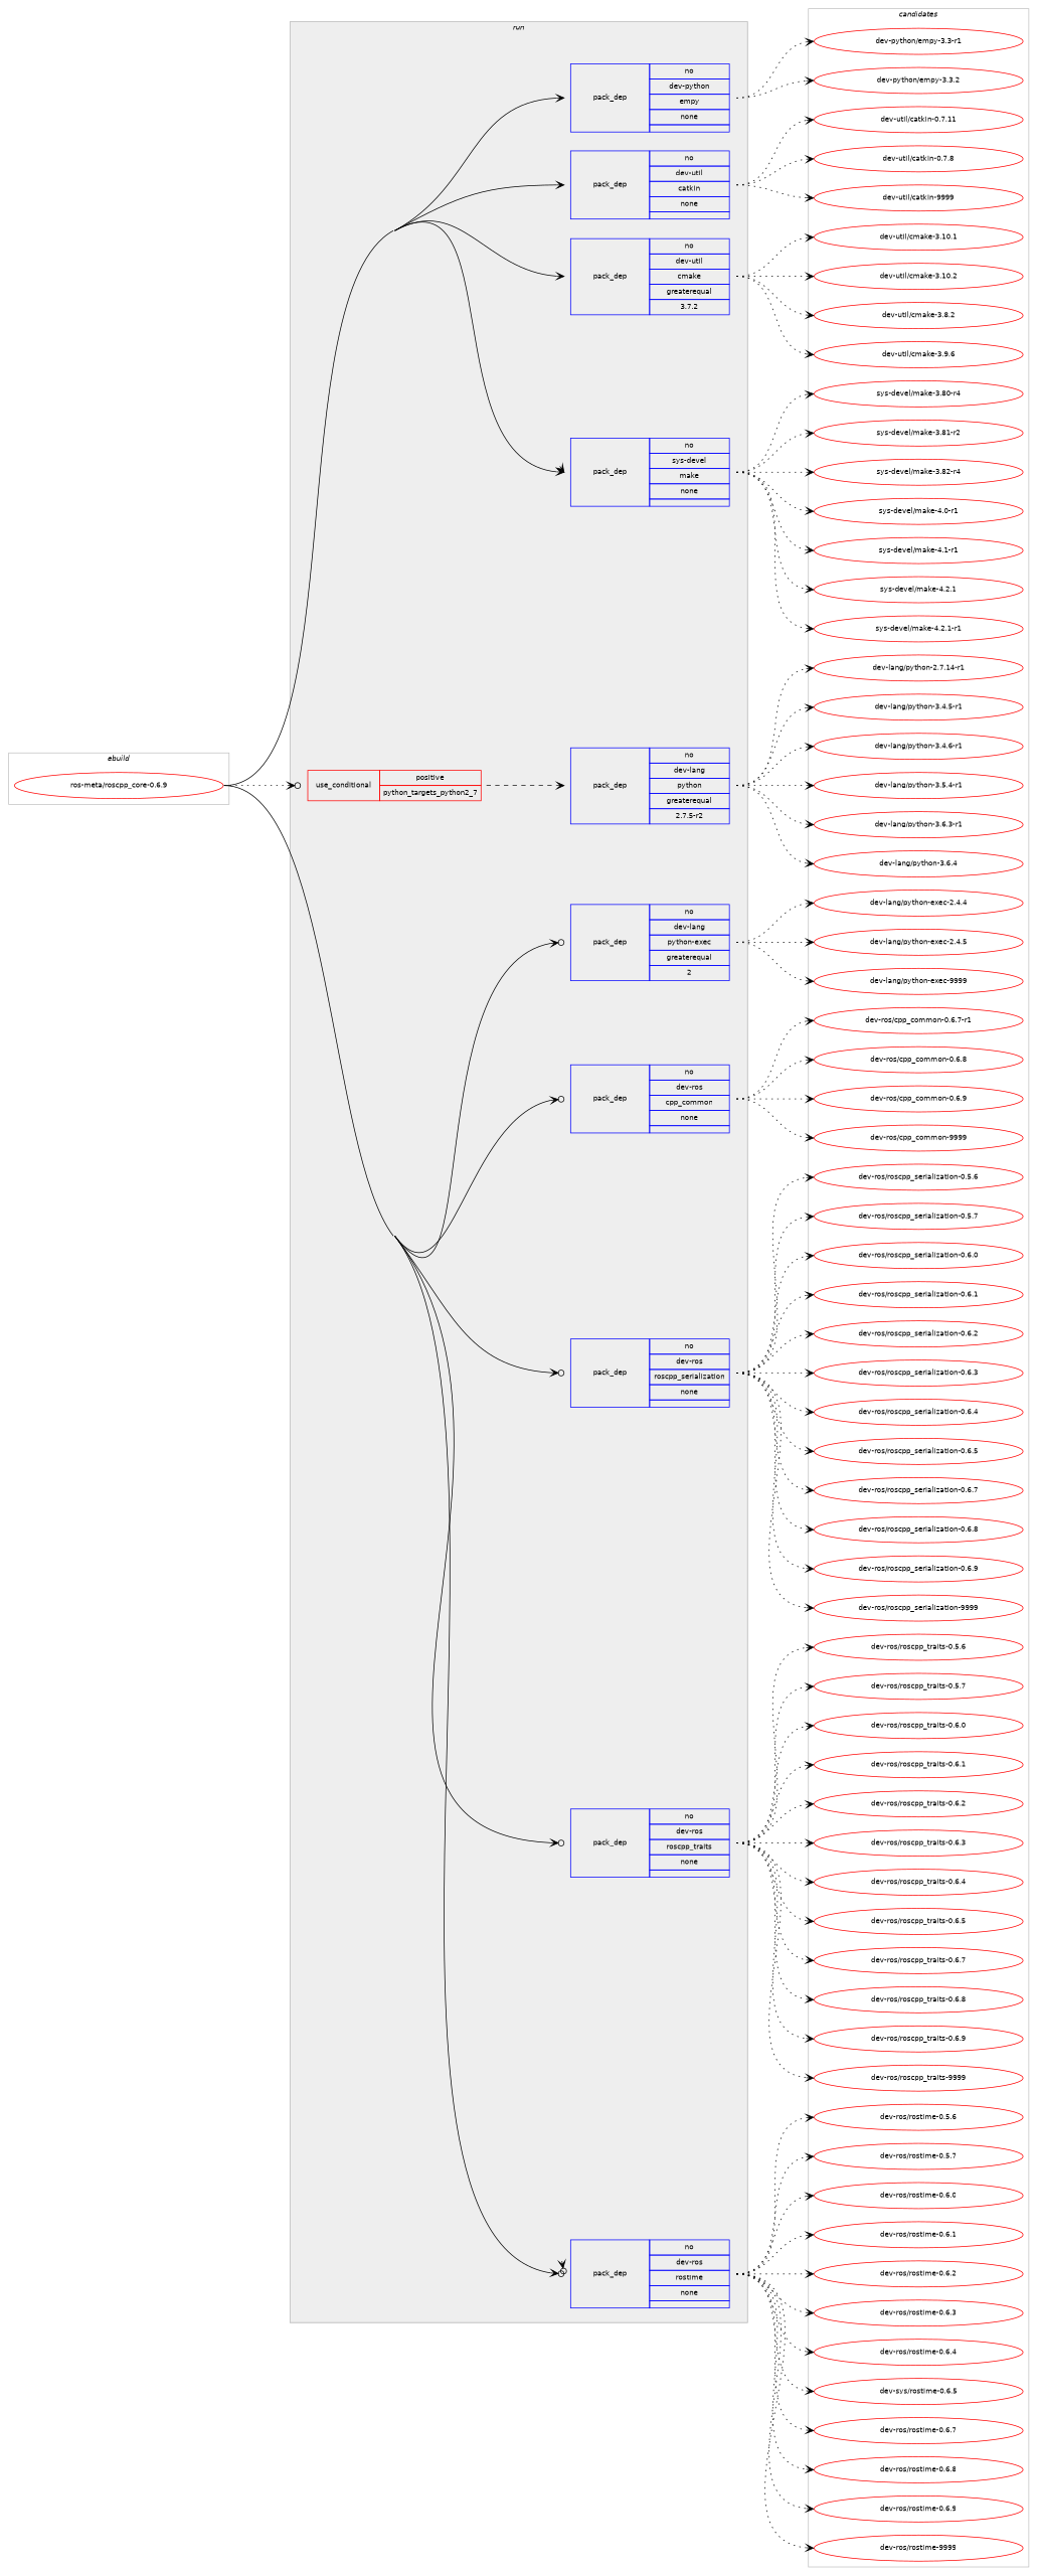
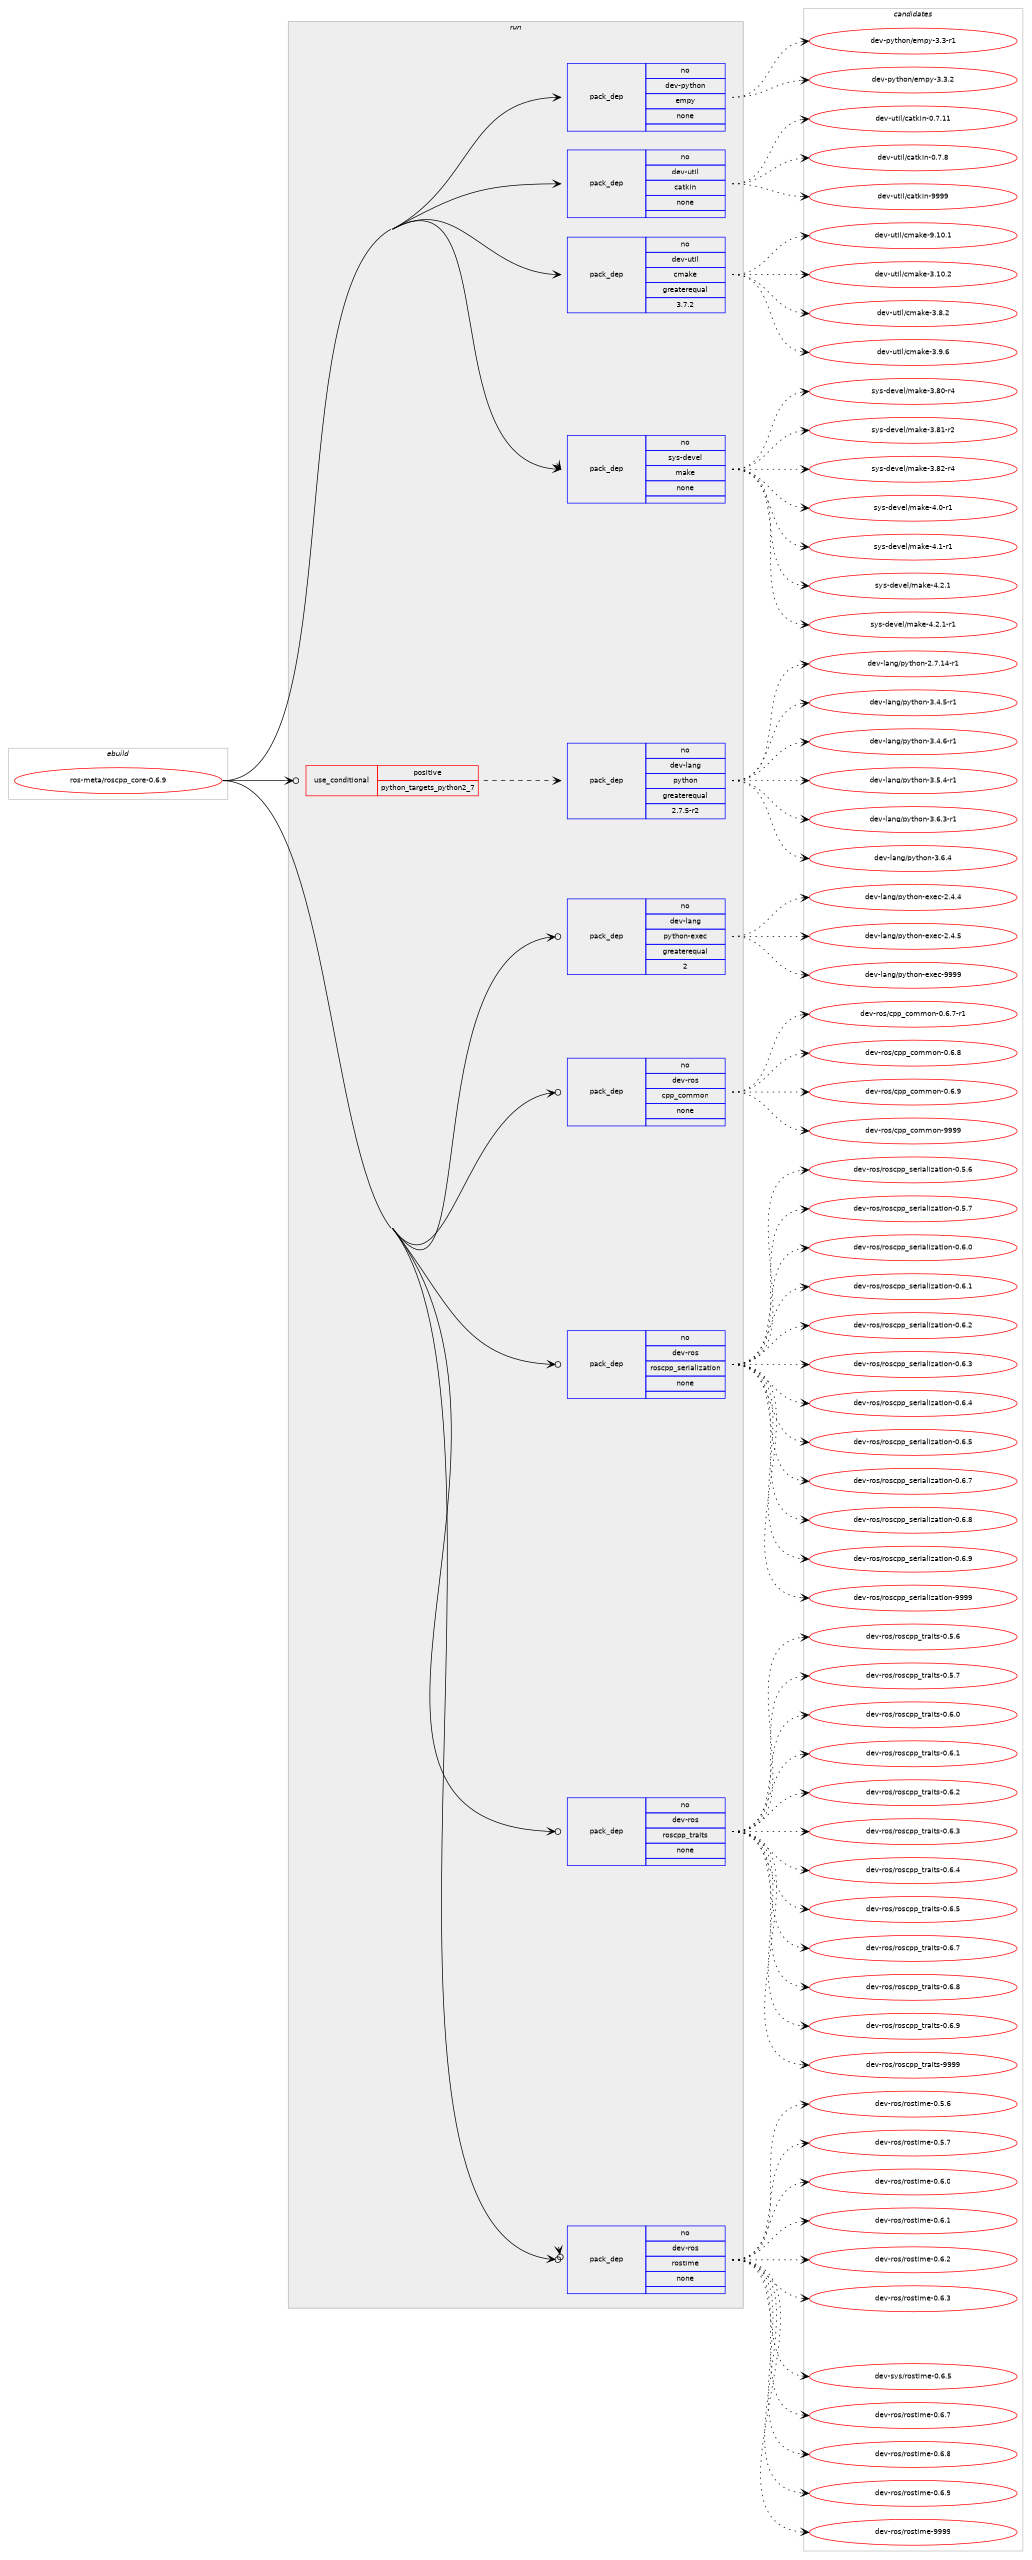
  digraph {
    compound=true
    concentrate=true
    fontname=Helvetica
    fontsize=10
    newrank=true
    rankdir=LR
    ranksep=1.5
    node [color=red fontname=Helvetica fontsize=10]
    edge [arrowhead=vee headport=w style=dotted tailport=e weight=100]
    n1 [label="ros-meta/roscpp_core-0.6.9" width=4]
    n2 [color=blue label=<<TABLE BORDER="0" CELLBORDER="1" CELLSPACING="0" CELLPADDING="4" WIDTH="220"><TR><TD ROWSPAN="6" CELLPADDING="30">pack_dep</TD></TR><TR><TD WIDTH="110">no</TD></TR><TR><TD>dev-python</TD></TR><TR><TD>empy</TD></TR><TR><TD>none</TD></TR><TR><TD></TD></TR></TABLE>> shape=none]
    n3 [color=blue label=<<TABLE BORDER="0" CELLBORDER="1" CELLSPACING="0" CELLPADDING="4" WIDTH="220"><TR><TD ROWSPAN="6" CELLPADDING="30">pack_dep</TD></TR><TR><TD WIDTH="110">no</TD></TR><TR><TD>dev-util</TD></TR><TR><TD>catkin</TD></TR><TR><TD>none</TD></TR><TR><TD></TD></TR></TABLE>> shape=none]
    n4 [color=blue label=<<TABLE BORDER="0" CELLBORDER="1" CELLSPACING="0" CELLPADDING="4" WIDTH="220"><TR><TD ROWSPAN="6" CELLPADDING="30">pack_dep</TD></TR><TR><TD WIDTH="110">no</TD></TR><TR><TD>dev-util</TD></TR><TR><TD>cmake</TD></TR><TR><TD>greaterequal</TD></TR><TR><TD>3.7.2</TD></TR></TABLE>> shape=none]
    n5 [color=blue label=<<TABLE BORDER="0" CELLBORDER="1" CELLSPACING="0" CELLPADDING="4" WIDTH="220"><TR><TD ROWSPAN="6" CELLPADDING="30">pack_dep</TD></TR><TR><TD WIDTH="110">no</TD></TR><TR><TD>sys-devel</TD></TR><TR><TD>make</TD></TR><TR><TD>none</TD></TR><TR><TD></TD></TR></TABLE>> shape=none]
    n6 [color=blue label=<<TABLE BORDER="0" CELLBORDER="1" CELLSPACING="0" CELLPADDING="4" WIDTH="220"><TR><TD ROWSPAN="6" CELLPADDING="30">pack_dep</TD></TR><TR><TD WIDTH="110">no</TD></TR><TR><TD>dev-lang</TD></TR><TR><TD>python</TD></TR><TR><TD>greaterequal</TD></TR><TR><TD>2.7.5-r2</TD></TR></TABLE>> shape=none]
    n7 [label=<<TABLE BORDER="0" CELLBORDER="1" CELLSPACING="0" CELLPADDING="4"><TR><TD ROWSPAN="3" CELLPADDING="10">use_conditional</TD></TR><TR><TD>positive</TD></TR><TR><TD>python_targets_python2_7</TD></TR></TABLE>> shape=none]
    n8 [color=blue label=<<TABLE BORDER="0" CELLBORDER="1" CELLSPACING="0" CELLPADDING="4" WIDTH="220"><TR><TD ROWSPAN="6" CELLPADDING="30">pack_dep</TD></TR><TR><TD WIDTH="110">no</TD></TR><TR><TD>dev-lang</TD></TR><TR><TD>python-exec</TD></TR><TR><TD>greaterequal</TD></TR><TR><TD>2</TD></TR></TABLE>> shape=none]
    n9 [color=blue label=<<TABLE BORDER="0" CELLBORDER="1" CELLSPACING="0" CELLPADDING="4" WIDTH="220"><TR><TD ROWSPAN="6" CELLPADDING="30">pack_dep</TD></TR><TR><TD WIDTH="110">no</TD></TR><TR><TD>dev-ros</TD></TR><TR><TD>cpp_common</TD></TR><TR><TD>none</TD></TR><TR><TD></TD></TR></TABLE>> shape=none]
    n10 [color=blue label=<<TABLE BORDER="0" CELLBORDER="1" CELLSPACING="0" CELLPADDING="4" WIDTH="220"><TR><TD ROWSPAN="6" CELLPADDING="30">pack_dep</TD></TR><TR><TD WIDTH="110">no</TD></TR><TR><TD>dev-ros</TD></TR><TR><TD>roscpp_serialization</TD></TR><TR><TD>none</TD></TR><TR><TD></TD></TR></TABLE>> shape=none]
    n11 [color=blue label=<<TABLE BORDER="0" CELLBORDER="1" CELLSPACING="0" CELLPADDING="4" WIDTH="220"><TR><TD ROWSPAN="6" CELLPADDING="30">pack_dep</TD></TR><TR><TD WIDTH="110">no</TD></TR><TR><TD>dev-ros</TD></TR><TR><TD>roscpp_traits</TD></TR><TR><TD>none</TD></TR><TR><TD></TD></TR></TABLE>> shape=none]
    n12 [color=blue label=<<TABLE BORDER="0" CELLBORDER="1" CELLSPACING="0" CELLPADDING="4" WIDTH="220"><TR><TD ROWSPAN="6" CELLPADDING="30">pack_dep</TD></TR><TR><TD WIDTH="110">no</TD></TR><TR><TD>dev-ros</TD></TR><TR><TD>rostime</TD></TR><TR><TD>none</TD></TR><TR><TD></TD></TR></TABLE>> shape=none]
    n13 [label="dev-python/empy-3.3-r1" width=4]
    n14 [label="dev-python/empy-3.3.2" width=4]
    n15 [label="dev-util/catkin-0.7.11" width=4]
    n16 [label="dev-util/catkin-0.7.8" width=4]
    n17 [label="dev-util/catkin-9999" width=4]
-   n18 [label="dev-util/cmake-3.10.1" width=4]
+   n18 [label="dev-util/cmake-9.10.1" width=4]
    n19 [label="dev-util/cmake-3.10.2" width=4]
    n20 [label="dev-util/cmake-3.8.2" width=4]
    n21 [label="dev-util/cmake-3.9.6" width=4]
    n22 [label="sys-devel/make-3.80-r4" width=4]
    n23 [label="sys-devel/make-3.81-r2" width=4]
    n24 [label="sys-devel/make-3.82-r4" width=4]
    n25 [label="sys-devel/make-4.0-r1" width=4]
    n26 [label="sys-devel/make-4.1-r1" width=4]
    n27 [label="sys-devel/make-4.2.1" width=4]
    n28 [label="sys-devel/make-4.2.1-r1" width=4]
    n29 [label="dev-lang/python-2.7.14-r1" width=4]
    n30 [label="dev-lang/python-3.4.5-r1" width=4]
    n31 [label="dev-lang/python-3.4.6-r1" width=4]
    n32 [label="dev-lang/python-3.5.4-r1" width=4]
    n33 [label="dev-lang/python-3.6.3-r1" width=4]
    n34 [label="dev-lang/python-3.6.4" width=4]
    n35 [label="dev-lang/python-exec-2.4.4" width=4]
    n36 [label="dev-lang/python-exec-2.4.5" width=4]
    n37 [label="dev-lang/python-exec-9999" width=4]
    n38 [label="dev-ros/cpp_common-0.6.7-r1" width=4]
    n39 [label="dev-ros/cpp_common-0.6.8" width=4]
    n40 [label="dev-ros/cpp_common-0.6.9" width=4]
    n41 [label="dev-ros/cpp_common-9999" width=4]
    n42 [label="dev-ros/roscpp_serialization-0.5.6" width=4]
    n43 [label="dev-ros/roscpp_serialization-0.5.7" width=4]
    n44 [label="dev-ros/roscpp_serialization-0.6.0" width=4]
    n45 [label="dev-ros/roscpp_serialization-0.6.1" width=4]
    n46 [label="dev-ros/roscpp_serialization-0.6.2" width=4]
    n47 [label="dev-ros/roscpp_serialization-0.6.3" width=4]
    n48 [label="dev-ros/roscpp_serialization-0.6.4" width=4]
    n49 [label="dev-ros/roscpp_serialization-0.6.5" width=4]
    n50 [label="dev-ros/roscpp_serialization-0.6.7" width=4]
    n51 [label="dev-ros/roscpp_serialization-0.6.8" width=4]
    n52 [label="dev-ros/roscpp_serialization-0.6.9" width=4]
    n53 [label="dev-ros/roscpp_serialization-9999" width=4]
    n54 [label="dev-ros/roscpp_traits-0.5.6" width=4]
    n55 [label="dev-ros/roscpp_traits-0.5.7" width=4]
    n56 [label="dev-ros/roscpp_traits-0.6.0" width=4]
    n57 [label="dev-ros/roscpp_traits-0.6.1" width=4]
    n58 [label="dev-ros/roscpp_traits-0.6.2" width=4]
    n59 [label="dev-ros/roscpp_traits-0.6.3" width=4]
    n60 [label="dev-ros/roscpp_traits-0.6.4" width=4]
    n61 [label="dev-ros/roscpp_traits-0.6.5" width=4]
    n62 [label="dev-ros/roscpp_traits-0.6.7" width=4]
    n63 [label="dev-ros/roscpp_traits-0.6.8" width=4]
    n64 [label="dev-ros/roscpp_traits-0.6.9" width=4]
    n65 [label="dev-ros/roscpp_traits-9999" width=4]
    n66 [label="dev-ros/rostime-0.5.6" width=4]
    n67 [label="dev-ros/rostime-0.5.7" width=4]
    n68 [label="dev-ros/rostime-0.6.0" width=4]
    n69 [label="dev-ros/rostime-0.6.1" width=4]
    n70 [label="dev-ros/rostime-0.6.2" width=4]
    n71 [label="dev-ros/rostime-0.6.3" width=4]
-   n72 [label="dev-ros/rostime-0.6.4" width=4]
    n73 [label="dev-sys/rostime-0.6.5" width=4]
    n74 [label="dev-ros/rostime-0.6.7" width=4]
    n75 [label="dev-ros/rostime-0.6.8" width=4]
    n76 [label="dev-ros/rostime-0.6.9" width=4]
    n77 [label="dev-ros/rostime-9999" width=4]
    subgraph cluster_1 {
      color=gray
      label=<<i>ebuild</i>>
      rank=same
      n1
    }
    subgraph cluster_2 {
      color=gray
      label=<<i>dependencies</i>>
      subgraph cluster_3 {
        color=gray
        fillcolor="#eeeeee"
        label=<<i>compile</i>>
        style=filled
        subgraph sub_4 {
          color=gray
          fillcolor="#eeeeee"
          label=<<i>compile</i>>
          style=filled
          n2
        }
        subgraph sub_5 {
          color=gray
          fillcolor="#eeeeee"
          label=<<i>compile</i>>
          style=filled
          n3
        }
        subgraph sub_6 {
          color=gray
          fillcolor="#eeeeee"
          label=<<i>compile</i>>
          style=filled
          n4
        }
        subgraph sub_7 {
          color=gray
          fillcolor="#eeeeee"
          label=<<i>compile</i>>
          style=filled
          n5
        }
      }
      subgraph cluster_8 {
        color=gray
        fillcolor="#eeeeee"
        label=<<i>compile and run</i>>
        style=filled
        subgraph sub_9 {
          color=gray
          fillcolor="#eeeeee"
          label=<<i>compile and run</i>>
          style=filled
          n7
          subgraph sub_10 {
            color=gray
            fillcolor="#eeeeee"
            label=<<i>compile and run</i>>
            style=filled
            n6
          }
        }
        subgraph sub_11 {
          color=gray
          fillcolor="#eeeeee"
          label=<<i>compile and run</i>>
          style=filled
          n8
        }
        subgraph sub_12 {
          color=gray
          fillcolor="#eeeeee"
          label=<<i>compile and run</i>>
          style=filled
          n9
        }
        subgraph sub_13 {
          color=gray
          fillcolor="#eeeeee"
          label=<<i>compile and run</i>>
          style=filled
          n10
        }
        subgraph sub_14 {
          color=gray
          fillcolor="#eeeeee"
          label=<<i>compile and run</i>>
          style=filled
          n11
        }
        subgraph sub_15 {
          color=gray
          fillcolor="#eeeeee"
          label=<<i>compile and run</i>>
          style=filled
          n12
        }
      }
      subgraph cluster_16 {
        color=gray
        fillcolor="#eeeeee"
        label=<<i>run</i>>
        style=filled
      }
    }
    subgraph cluster_17 {
      color=gray
      label=<<i>candidates</i>>
      rank=same
      subgraph sub_18 {
        color=black
        label=<<i>candidates</i>>
        nodesep=1
        rank=same
        n13
        n14
      }
      subgraph sub_19 {
        color=black
        label=<<i>candidates</i>>
        nodesep=1
        rank=same
        n15
        n16
        n17
      }
      subgraph sub_20 {
        color=black
        label=<<i>candidates</i>>
        nodesep=1
        rank=same
        n18
        n19
        n20
        n21
      }
      subgraph sub_21 {
        color=black
        label=<<i>candidates</i>>
        nodesep=1
        rank=same
        n22
        n23
        n24
        n25
        n26
        n27
        n28
      }
      subgraph sub_22 {
        color=black
        label=<<i>candidates</i>>
        nodesep=1
        rank=same
        n29
        n30
        n31
        n32
        n33
        n34
      }
      subgraph sub_23 {
        color=black
        label=<<i>candidates</i>>
        nodesep=1
        rank=same
        n35
        n36
        n37
      }
      subgraph sub_24 {
        color=black
        label=<<i>candidates</i>>
        nodesep=1
        rank=same
        n38
        n39
        n40
        n41
      }
      subgraph sub_25 {
        color=black
        label=<<i>candidates</i>>
        nodesep=1
        rank=same
        n42
        n43
        n44
        n45
        n46
        n47
        n48
        n49
        n50
        n51
        n52
        n53
      }
      subgraph sub_26 {
        color=black
        label=<<i>candidates</i>>
        nodesep=1
        rank=same
        n54
        n55
        n56
        n57
        n58
        n59
        n60
        n61
        n62
        n63
        n64
        n65
      }
      subgraph sub_27 {
        color=black
        label=<<i>candidates</i>>
        nodesep=1
        rank=same
        n66
        n67
        n68
        n69
        n70
        n71
-       n72
        n73
        n74
        n75
        n76
        n77
      }
    }
    n1 -> n2 [style=solid weight=20]
    n1 -> n3 [style=solid weight=20]
    n1 -> n4 [style=solid weight=20]
    n1 -> n5 [style=solid weight=20]
-   n1 -> n7 [arrowhead=odotvee weight=20]
+   n1 -> n7 [arrowhead=odotvee style=solid weight=20]
    n1 -> n8 [arrowhead=odotvee style=solid weight=20]
    n1 -> n9 [arrowhead=odotvee style=solid weight=20]
    n1 -> n10 [arrowhead=odotvee style=solid weight=20]
    n1 -> n11 [arrowhead=odotvee style=solid weight=20]
    n1 -> n12 [arrowhead=odotvee style=solid weight=20]
    n2 -> n13
    n2 -> n14
    n3 -> n15
    n3 -> n16
    n3 -> n17
    n4 -> n18
    n4 -> n19
    n4 -> n20
    n4 -> n21
    n5 -> n22
    n5 -> n23
    n5 -> n24
    n5 -> n25
    n5 -> n26
    n5 -> n27
    n5 -> n28
    n6 -> n29
    n6 -> n30
    n6 -> n31
    n6 -> n32
    n6 -> n33
    n6 -> n34
    n7 -> n6 [style=dashed weight=20]
    n8 -> n35
    n8 -> n36
    n8 -> n37
    n9 -> n38
    n9 -> n39
    n9 -> n40
    n9 -> n41
    n10 -> n42
    n10 -> n43
    n10 -> n44
    n10 -> n45
    n10 -> n46
    n10 -> n47
    n10 -> n48
    n10 -> n49
    n10 -> n50
    n10 -> n51
    n10 -> n52
    n10 -> n53
    n11 -> n54
    n11 -> n55
    n11 -> n56
    n11 -> n57
    n11 -> n58
    n11 -> n59
    n11 -> n60
    n11 -> n61
    n11 -> n62
    n11 -> n63
    n11 -> n64
    n11 -> n65
    n12 -> n66
    n12 -> n67
    n12 -> n68
    n12 -> n69
    n12 -> n70
    n12 -> n71
-   n12 -> n72
    n12 -> n73
    n12 -> n74
    n12 -> n75
    n12 -> n76
    n12 -> n77
  }
